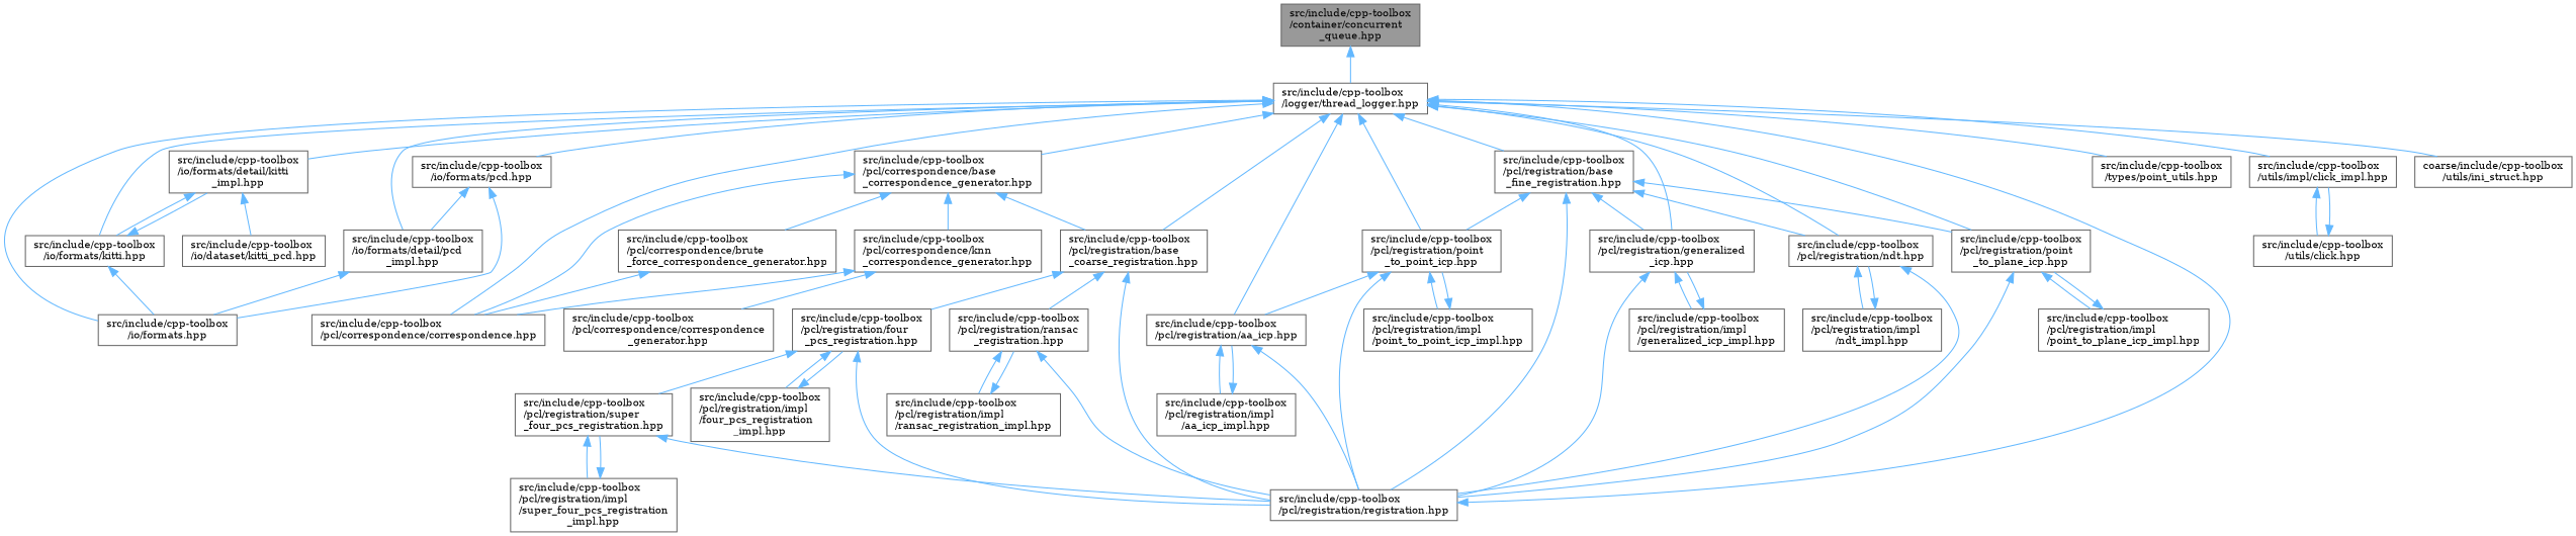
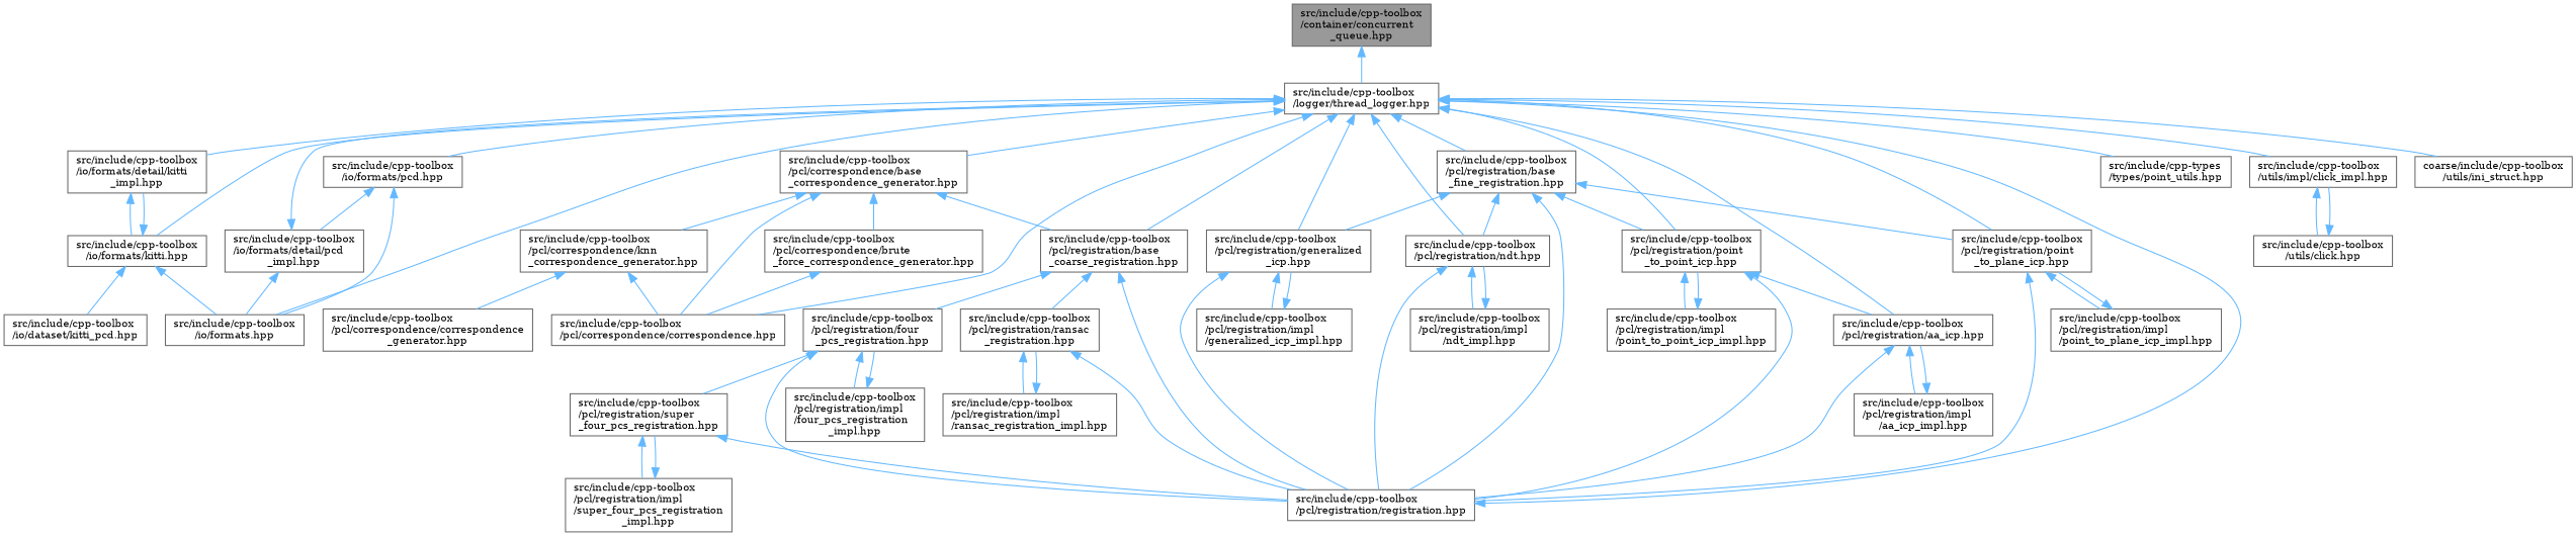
  digraph {
    fontname="DejaVu Serif"
    node [color=grey40 fillcolor=white fontname="DejaVu Serif" fontsize=10 shape=box style=filled]
    edge [color=steelblue1 dir=back fontname="DejaVu Serif" fontsize=10 labelfontname=Helvetica labelfontsize=10 style=solid]
    n1 [color=gray40 fillcolor=grey60 fontcolor=black height=0.2 label="src/include/cpp-toolbox\l/container/concurrent\l_queue.hpp" width=0.4]
    n2 [height=0.2 label="src/include/cpp-toolbox\l/logger/thread_logger.hpp" width=0.4]
    n3 [height=0.2 label="src/include/cpp-toolbox\l/io/formats.hpp" width=0.4]
    n4 [height=0.2 label="src/include/cpp-toolbox\l/io/formats/detail/kitti\l_impl.hpp" width=0.4]
    n5 [height=0.2 label="src/include/cpp-toolbox\l/io/formats/kitti.hpp" width=0.4]
    n6 [height=0.2 label="src/include/cpp-toolbox\l/io/formats/detail/pcd\l_impl.hpp" width=0.4]
    n7 [height=0.2 label="src/include/cpp-toolbox\l/io/formats/pcd.hpp" width=0.4]
    n8 [height=0.2 label="src/include/cpp-toolbox\l/pcl/correspondence/base\l_correspondence_generator.hpp" width=0.4]
    n9 [height=0.2 label="src/include/cpp-toolbox\l/pcl/correspondence/correspondence.hpp" width=0.4]
    n10 [height=0.2 label="src/include/cpp-toolbox\l/pcl/registration/base\l_coarse_registration.hpp" width=0.4]
    n11 [height=0.2 label="src/include/cpp-toolbox\l/pcl/registration/aa_icp.hpp" width=0.4]
    n12 [height=0.2 label="src/include/cpp-toolbox\l/pcl/registration/base\l_fine_registration.hpp" width=0.4]
    n13 [height=0.2 label="src/include/cpp-toolbox\l/pcl/registration/generalized\l_icp.hpp" width=0.4]
    n14 [height=0.2 label="src/include/cpp-toolbox\l/pcl/registration/ndt.hpp" width=0.4]
    n15 [height=0.2 label="src/include/cpp-toolbox\l/pcl/registration/point\l_to_plane_icp.hpp" width=0.4]
    n16 [height=0.2 label="src/include/cpp-toolbox\l/pcl/registration/point\l_to_point_icp.hpp" width=0.4]
-   n17 [height=0.2 label="src/include/cpp-toolbox\l/types/point_utils.hpp" width=0.4]
+   n17 [height=0.2 label="src/include/cpp-types\l/types/point_utils.hpp" width=0.4]
    n18 [height=0.2 label="src/include/cpp-toolbox\l/utils/impl/click_impl.hpp" width=0.4]
    n19 [height=0.2 label="coarse/include/cpp-toolbox\l/utils/ini_struct.hpp" width=0.4]
    n20 [height=0.2 label="src/include/cpp-toolbox\l/io/dataset/kitti_pcd.hpp" width=0.4]
    n21 [height=0.2 label="src/include/cpp-toolbox\l/pcl/correspondence/brute\l_force_correspondence_generator.hpp" width=0.4]
    n22 [height=0.2 label="src/include/cpp-toolbox\l/pcl/correspondence/knn\l_correspondence_generator.hpp" width=0.4]
    n23 [height=0.2 label="src/include/cpp-toolbox\l/pcl/registration/registration.hpp" width=0.4]
    n24 [height=0.2 label="src/include/cpp-toolbox\l/pcl/registration/four\l_pcs_registration.hpp" width=0.4]
    n25 [height=0.2 label="src/include/cpp-toolbox\l/pcl/registration/ransac\l_registration.hpp" width=0.4]
    n26 [height=0.2 label="src/include/cpp-toolbox\l/pcl/registration/impl\l/aa_icp_impl.hpp" width=0.4]
    n27 [height=0.2 label="src/include/cpp-toolbox\l/pcl/registration/impl\l/generalized_icp_impl.hpp" width=0.4]
    n28 [height=0.2 label="src/include/cpp-toolbox\l/pcl/registration/impl\l/ndt_impl.hpp" width=0.4]
    n29 [height=0.2 label="src/include/cpp-toolbox\l/pcl/registration/impl\l/point_to_plane_icp_impl.hpp" width=0.4]
    n30 [height=0.2 label="src/include/cpp-toolbox\l/pcl/registration/impl\l/point_to_point_icp_impl.hpp" width=0.4]
    n31 [height=0.2 label="src/include/cpp-toolbox\l/utils/click.hpp" width=0.4]
    n32 [height=0.2 label="src/include/cpp-toolbox\l/pcl/correspondence/correspondence\l_generator.hpp" width=0.4]
    n33 [height=0.2 label="src/include/cpp-toolbox\l/pcl/registration/impl\l/four_pcs_registration\l_impl.hpp" width=0.4]
    n34 [height=0.2 label="src/include/cpp-toolbox\l/pcl/registration/super\l_four_pcs_registration.hpp" width=0.4]
    n35 [height=0.2 label="src/include/cpp-toolbox\l/pcl/registration/impl\l/ransac_registration_impl.hpp" width=0.4]
    n36 [height=0.2 label="src/include/cpp-toolbox\l/pcl/registration/impl\l/super_four_pcs_registration\l_impl.hpp" width=0.4]
    n1 -> n2
    n2 -> n3
    n2 -> n4
    n2 -> n5
-   n2 -> n6
+   n6 -> n2
    n2 -> n7
    n2 -> n8
    n2 -> n9
    n2 -> n10
    n2 -> n11
    n2 -> n12
    n2 -> n13
    n2 -> n14
    n2 -> n15
    n2 -> n16
    n2 -> n17
    n2 -> n18
    n2 -> n19
    n4 -> n5
    n5 -> n3
    n5 -> n4
-   n4 -> n20
+   n5 -> n20
    n6 -> n3
    n7 -> n3
    n7 -> n6
    n8 -> n9
    n8 -> n10
    n8 -> n21
    n8 -> n22
    n10 -> n23
    n10 -> n24
    n10 -> n25
    n11 -> n23
    n11 -> n26
    n12 -> n13
    n12 -> n14
    n12 -> n15
    n12 -> n16
    n12 -> n23
    n13 -> n23
    n13 -> n27
    n14 -> n23
    n14 -> n28
    n15 -> n23
    n15 -> n29
    n16 -> n11
    n16 -> n23
    n16 -> n30
    n18 -> n31
    n21 -> n9
    n22 -> n9
    n22 -> n32
    n23 -> n2
    n24 -> n23
    n24 -> n33
    n24 -> n34
    n25 -> n23
    n25 -> n35
    n26 -> n11
    n27 -> n13
    n28 -> n14
    n29 -> n15
    n30 -> n16
    n31 -> n18
    n33 -> n24
    n34 -> n23
    n34 -> n36
    n35 -> n25
    n36 -> n34
  }
